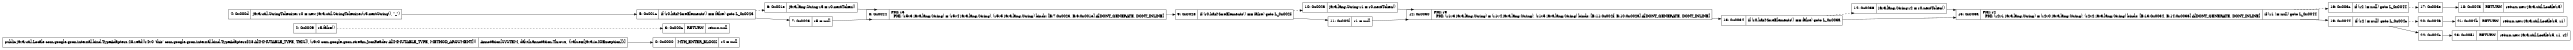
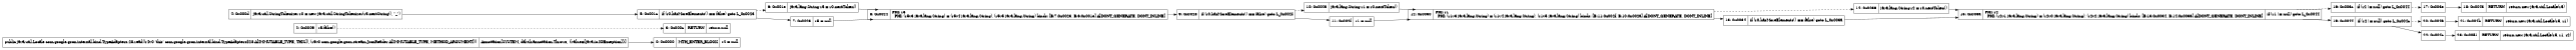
  digraph {
    rankdir=LR
    node [shape=record]
    n1 [label="{0\:\ 0x0000|MTH_ENTER_BLOCK\l|r2 = null\l}"]
    n2 [label="{2\:\ 0x0009|r5.false()\l}"]
    n3 [label="{3\:\ 0x000c|RETURN\l|return null\l}"]
    n4 [label="{4\:\ 0x000d|java.util.StringTokenizer r0 = new java.util.StringTokenizer(r5.nextString(), \"_\")\l}"]
    n5 [label="{5\:\ 0x001c|if (r0.hasMoreElements() == false) goto L_0x0023\l}"]
    n6 [label="{6\:\ 0x001e|java.lang.String r5 = r0.nextToken()\l}"]
    n7 [label="{7\:\ 0x0023|r5 = null\l}"]
    n8 [label="{8\:\ 0x0024|PHI: r5 \l  PHI: (r5v3 java.lang.String) = (r5v4 java.lang.String), (r5v5 java.lang.String) binds: [B:7:0x0023, B:6:0x001e] A[DONT_GENERATE, DONT_INLINE]\l}"]
    n9 [label="{9\:\ 0x0028|if (r0.hasMoreElements() == false) goto L_0x002f\l}"]
    n10 [label="{10\:\ 0x002a|java.lang.String r1 = r0.nextToken()\l}"]
    n11 [label="{11\:\ 0x002f|r1 = null\l}"]
-   n12 [label="{12\:\ 0x0030|PHI: r9 \l  PHI: (r1v3 java.lang.String) = (r1v4 java.lang.String), (r1v5 java.lang.String) binds: [B:11:0x002f, B:10:0x002a] A[DONT_GENERATE, DONT_INLINE]\l}"]
+   n12 [label="{12\:\ 0x0030|PHI: r1 \l  PHI: (r1v3 java.lang.String) = (r1v4 java.lang.String), (r1v5 java.lang.String) binds: [B:11:0x002f, B:10:0x002a] A[DONT_GENERATE, DONT_INLINE]\l}"]
    n13 [label="{13\:\ 0x0034|if (r0.hasMoreElements() == false) goto L_0x003a\l}"]
    n14 [label="{14\:\ 0x0036|java.lang.String r2 = r0.nextToken()\l}"]
    n15 [label="{15\:\ 0x003a|PHI: r2 \l  PHI: (r2v1 java.lang.String) = (r2v0 java.lang.String), (r2v2 java.lang.String) binds: [B:13:0x0034, B:14:0x0036] A[DONT_GENERATE, DONT_INLINE]\l|if (r1 != null) goto L_0x0044\l}"]
    n16 [label="{16\:\ 0x003c|if (r2 != null) goto L_0x0044\l}"]
    n17 [label="{19\:\ 0x0044|if (r2 != null) goto L_0x004c\l}"]
    n18 [label="{17\:\ 0x003e}"]
    n19 [label="{20\:\ 0x0046}"]
    n20 [label="{22\:\ 0x004c}"]
    n21 [label="{18\:\ 0x0043|RETURN\l|return new java.util.Locale(r5)\l}"]
    n22 [label="{21\:\ 0x004b|RETURN\l|return new java.util.Locale(r5, r1)\l}"]
    n23 [label="{23\:\ 0x0051|RETURN\l|return new java.util.Locale(r5, r1, r2)\l}"]
    n24 [label="{public java.util.Locale com.google.gson.internal.bind.TypeAdapters.28.read((r4v0 'this' com.google.gson.internal.bind.TypeAdapters$28 A[IMMUTABLE_TYPE, THIS]), (r5v0 com.google.gson.stream.JsonReader A[IMMUTABLE_TYPE, METHOD_ARGUMENT]))  | Annotation[SYSTEM, dalvik.annotation.Throws, \{value=[java.io.IOException]\}]\l}"]
    n2 -> n3 [style=dashed]
    n4 -> n5
    n5 -> n6 [style=dashed]
    n5 -> n7
    n6 -> n8
    n7 -> n8
    n8 -> n9
    n9 -> n10 [style=dashed]
    n9 -> n11
    n10 -> n12
    n11 -> n12
    n12 -> n13
-   n13 -> n14 [style=dashed]
+   n12 -> n14 [style=dashed]
    n13 -> n15
    n14 -> n15
    n15 -> n16 [style=dashed]
    n15 -> n17
    n16 -> n18 [style=dashed]
    n17 -> n19 [style=dashed]
    n17 -> n20
    n18 -> n21
    n19 -> n22
    n20 -> n23
    n24 -> n1
  }
